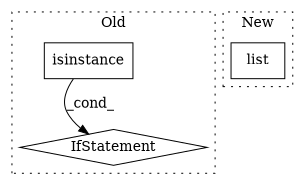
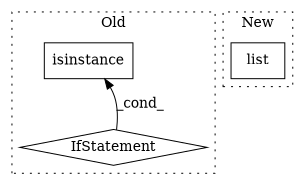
  digraph {
    node [a=32 shape=box]
    n1 [l="11,1" label=isinstance s="7034,7055"]
    n2 [a=25 l="4,2" label=IfStatement s="7030,7056" shape=diamond]
    n3 [l="5,1" label=list s="2485,2512"]
    subgraph cluster_1 {
      label=Old
      style=dotted
      n1
      n2
    }
    subgraph cluster_2 {
      label=New
      style=dotted
      n3
    }
-   n1 -> n2 [label=_cond_]
+   n2 -> n1 [label=_cond_]
  }
